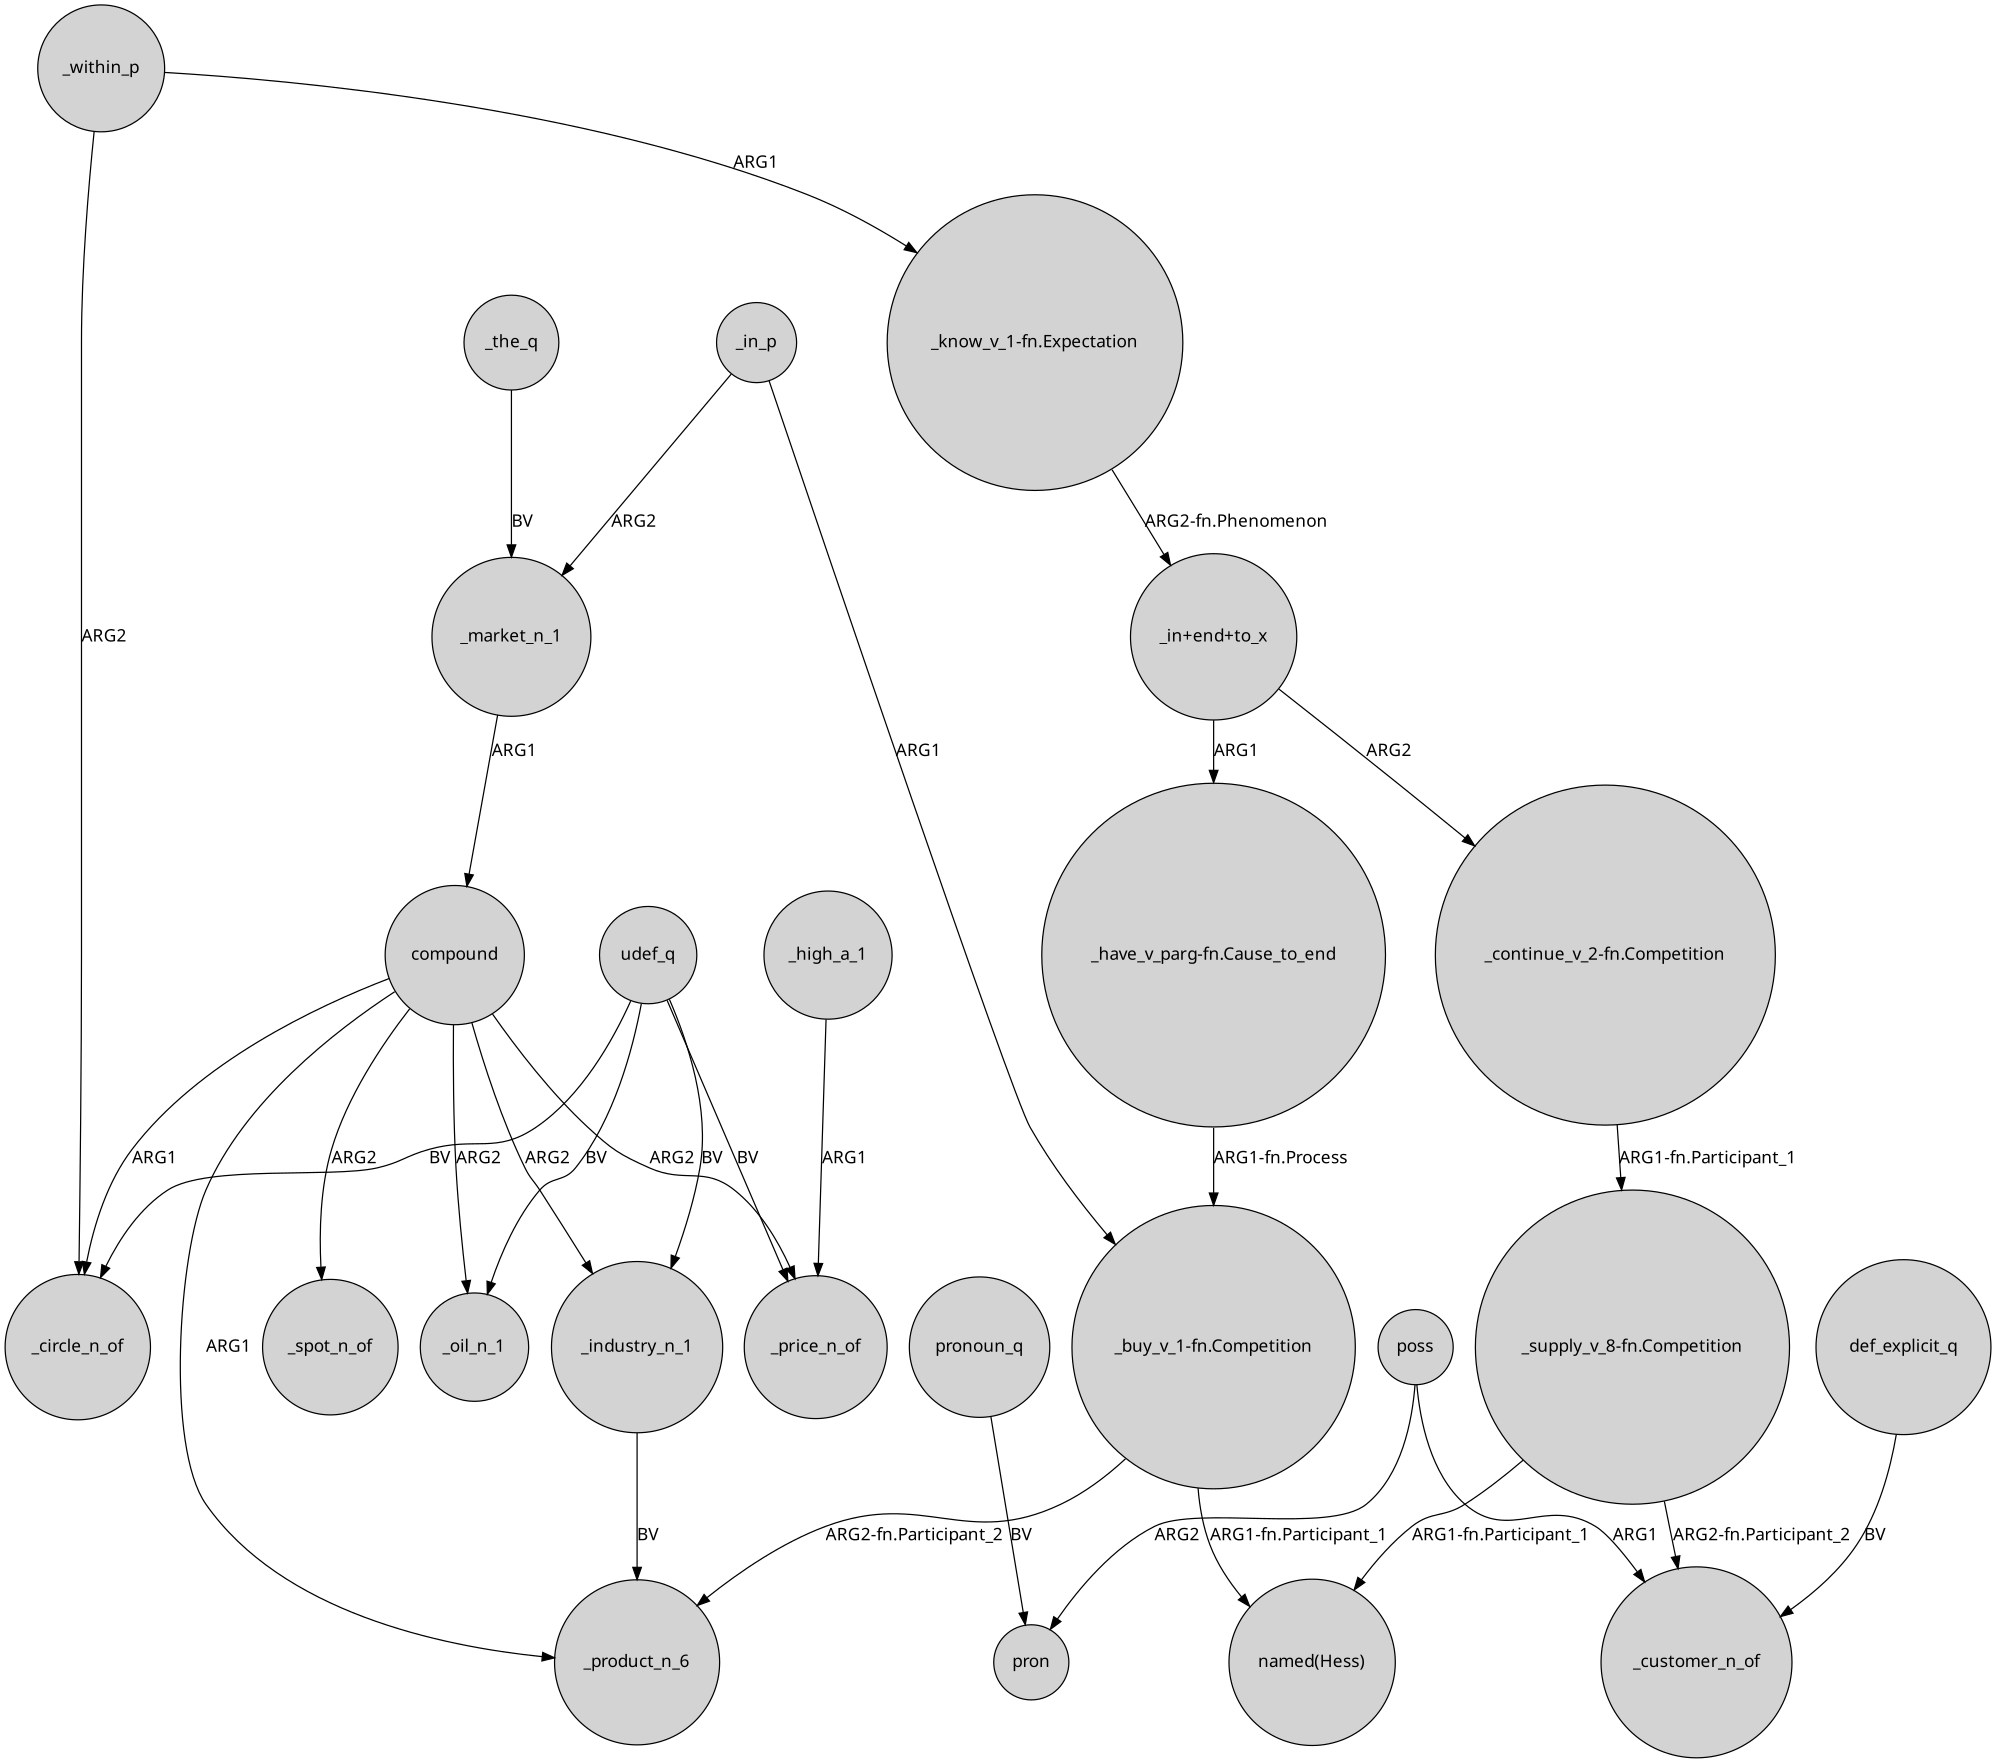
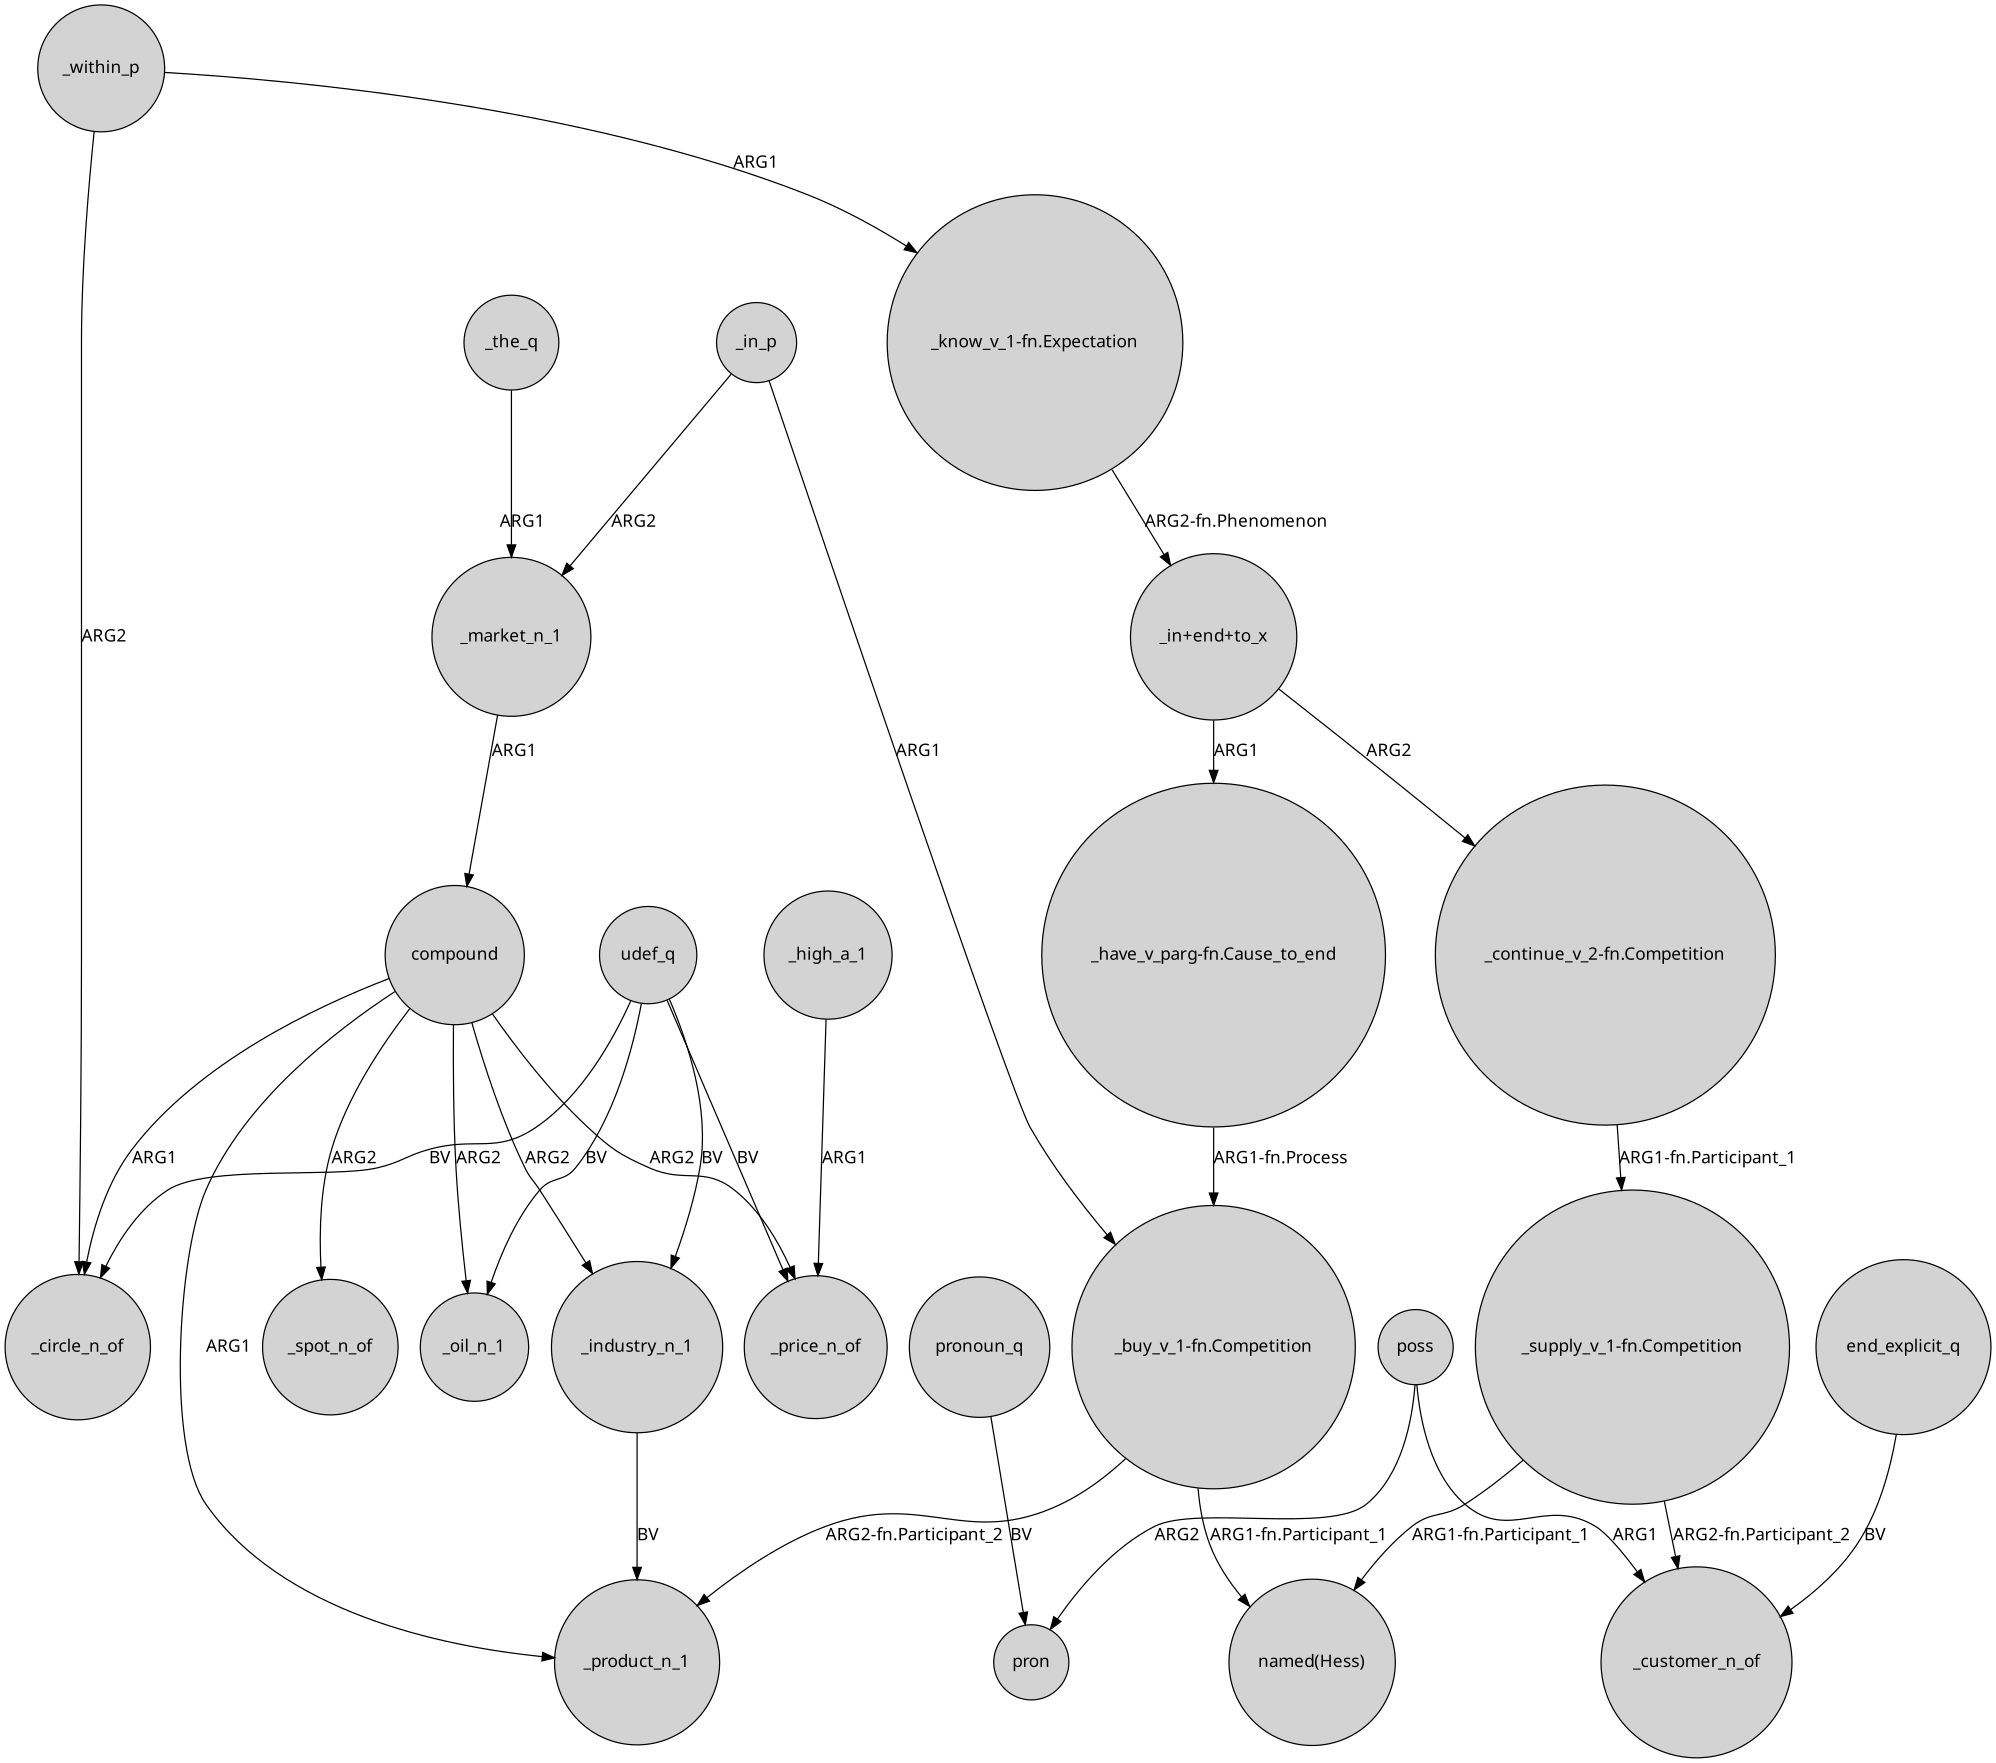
  digraph {
    fontname="Noto Sans"
    node [fontname="Noto Sans" shape=circle style=filled]
    edge [fontname="Noto Sans"]
    udef_q
    _circle_n_of
    _industry_n_1
    _price_n_of
    _oil_n_1
-   _product_n_1 [label=_product_n_6]
+   _product_n_1
    compound
    _spot_n_of
    _market_n_1
-   "_supply_v_1-fn.Competition" [label="_supply_v_8-fn.Competition"]
+   "_supply_v_1-fn.Competition"
    _customer_n_of
    "named(Hess)"
    n13 [label="_in+end+to_x"]
    "_continue_v_2-fn.Competition"
    n15 [label="_have_v_parg-fn.Cause_to_end"]
    "_buy_v_1-fn.Competition"
    "_know_v_1-fn.Expectation"
    _in_p
    _the_q
    _high_a_1
    _within_p
    pronoun_q
    pron
    poss
-   def_explicit_q
+   def_explicit_q [label=end_explicit_q]
    udef_q -> _circle_n_of [label=BV]
    udef_q -> _industry_n_1 [label=BV]
    udef_q -> _price_n_of [label=BV]
    udef_q -> _oil_n_1 [label=BV]
    _industry_n_1 -> _product_n_1 [label=BV]
    compound -> _circle_n_of [label=ARG1]
    compound -> _industry_n_1 [label=ARG2]
    compound -> _price_n_of [label=ARG2]
    compound -> _oil_n_1 [label=ARG2]
    compound -> _product_n_1 [label=ARG1]
    compound -> _spot_n_of [label=ARG2]
    _market_n_1 -> compound [label=ARG1]
    "_supply_v_1-fn.Competition" -> _customer_n_of [label="ARG2-fn.Participant_2"]
    "_supply_v_1-fn.Competition" -> "named(Hess)" [label="ARG1-fn.Participant_1"]
    n13 -> "_continue_v_2-fn.Competition" [label=ARG2]
    n13 -> n15 [label=ARG1]
    "_continue_v_2-fn.Competition" -> "_supply_v_1-fn.Competition" [label="ARG1-fn.Participant_1"]
    n15 -> "_buy_v_1-fn.Competition" [label="ARG1-fn.Process"]
    "_buy_v_1-fn.Competition" -> _product_n_1 [label="ARG2-fn.Participant_2"]
    "_buy_v_1-fn.Competition" -> "named(Hess)" [label="ARG1-fn.Participant_1"]
    "_know_v_1-fn.Expectation" -> n13 [label="ARG2-fn.Phenomenon"]
    _in_p -> _market_n_1 [label=ARG2]
    _in_p -> "_buy_v_1-fn.Competition" [label=ARG1]
-   _the_q -> _market_n_1 [label=BV]
+   _the_q -> _market_n_1 [label=ARG1]
    _high_a_1 -> _price_n_of [label=ARG1]
    _within_p -> _circle_n_of [label=ARG2]
    _within_p -> "_know_v_1-fn.Expectation" [label=ARG1]
    pronoun_q -> pron [label=BV]
    poss -> _customer_n_of [label=ARG1]
    poss -> pron [label=ARG2]
    def_explicit_q -> _customer_n_of [label=BV]
  }
